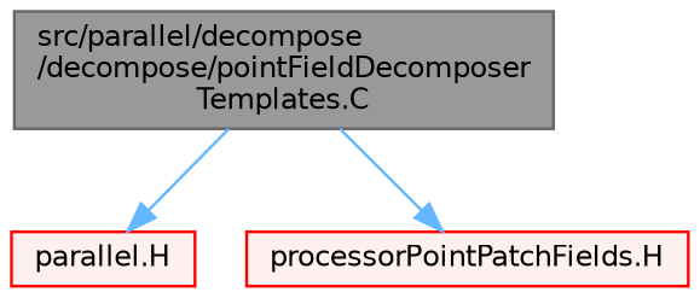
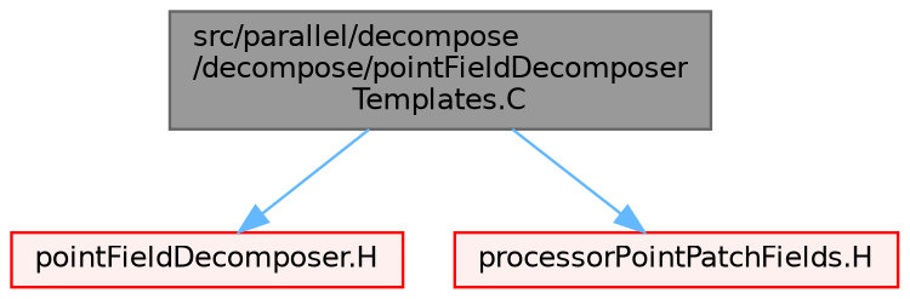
  digraph {
    node [color=red fillcolor="#FFF0F0" fontname=Helvetica fontsize=10 shape=box style=filled]
    edge [color=steelblue1 fontname=Helvetica fontsize=10 labelfontname=Helvetica labelfontsize=10 style=solid]
    n1 [color=gray40 fillcolor=grey60 fontcolor=black height=0.2 label="src/parallel/decompose\l/decompose/pointFieldDecomposer\lTemplates.C" width=0.4]
-   n2 [height=0.2 label="parallel.H" width=0.4]
+   n2 [height=0.2 label="pointFieldDecomposer.H" width=0.4]
    n3 [height=0.2 label="processorPointPatchFields.H" width=0.4]
    n1 -> n2
    n1 -> n3
  }
